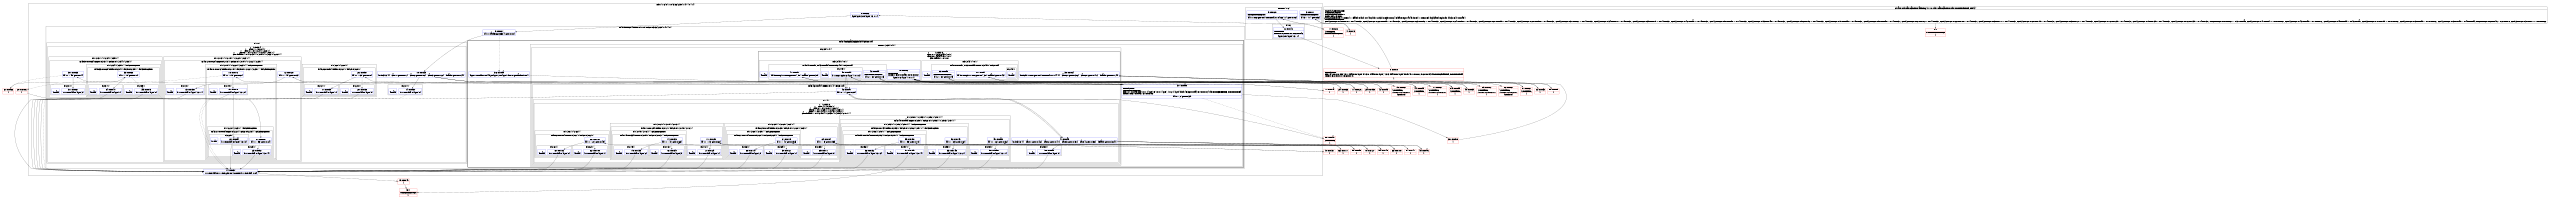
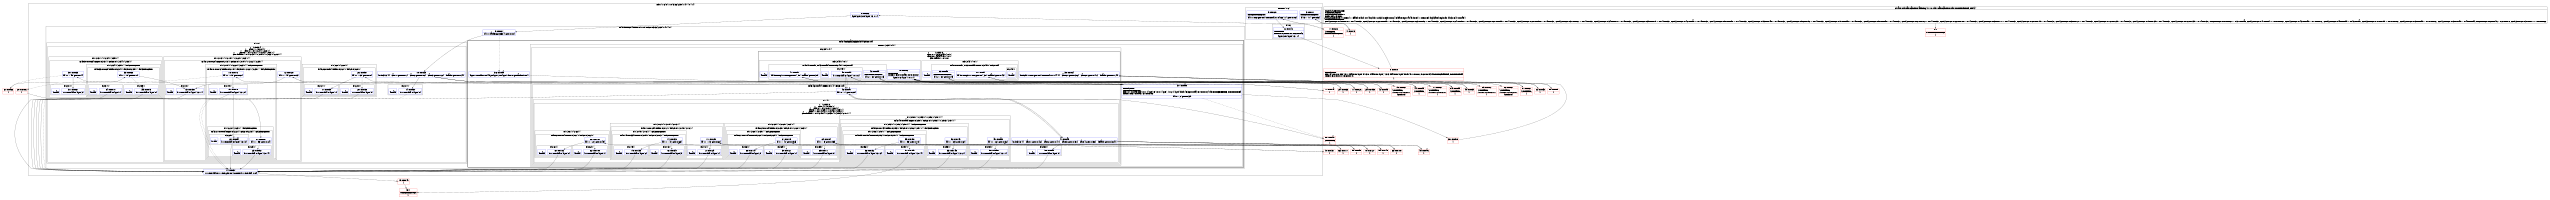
  digraph {
    node [color=blue shape=record]
    n1 [label="{6\:\ 0x004c|LOOP_END\lLOOP:0: B:2:0x0010\-\>B:6:0x004c\l|lbyte r3 = (byte) (r3 \- 1)l}"]
    n2 [label="{3\:\ 0x0011|ADDED_TO_REGION\l|lif (r3 \> (\-1)) goto L96l}"]
    n3 [label="{5\:\ 0x0020|ADDED_TO_REGION\l|lif (r11.enB.getMon().monster[r3 + 8] == (\-1)) goto L106l}"]
    n4 [label="{24\:\ 0x0050|lr11.enB.skill = (byte) 0l}"]
    n5 [label="{|lbreakl}"]
    n6 [label="{27\:\ 0x0059|lr11.enB.skill = (byte) 1l}"]
    n7 [label="{|lbreakl}"]
    n8 [label="{28\:\ 0x005e|lr11.enB.skill = (byte) 0l}"]
    n9 [label="{|lbreakl}"]
    n10 [label="{26\:\ 0x0057|lif (r1 \< 65) goto L110l}"]
    n11 [label="{31\:\ 0x0067|lr11.enB.skill = (byte) 2l}"]
    n12 [label="{|lbreakl}"]
    n13 [label="{34\:\ 0x0070|lr11.enB.skill = (byte) 1l}"]
    n14 [label="{|lbreakl}"]
    n15 [label="{35\:\ 0x0075|lr11.enB.skill = (byte) 0l}"]
    n16 [label="{|lbreakl}"]
    n17 [label="{33\:\ 0x006e|lif (r1 \> 75) goto L117l}"]
    n18 [label="{30\:\ 0x0065|lif (r1 \< 45) goto L114l}"]
    n19 [label="{13\:\ 0x0030|lr11.enB.skill = (byte) (r3 \- 1)l}"]
    n20 [label="{|lbreakl}"]
    n21 [label="{19\:\ 0x007e|lr11.enB.skill = (byte) (r3 \- 2)l}"]
    n22 [label="{|lbreakl}"]
    n23 [label="{22\:\ 0x008a|lr11.enB.skill = (byte) (r3 \- 3)l}"]
    n24 [label="{|lbreakl}"]
    n25 [label="{23\:\ 0x0092|lr11.enB.skill = (byte) (r3 \- 4)l}"]
    n26 [label="{|lbreakl}"]
    n27 [label="{21\:\ 0x0088|lif (r1 \< 95) goto L124l}"]
    n28 [label="{18\:\ 0x007c|lif (r1 \< 75) goto L121l}"]
    n29 [label="{12\:\ 0x002e|lif (r1 \< 45) goto L103l}"]
    n30 [label="{10\:\ 0x0029|lswitch(r3) \{l    case 1: goto L107;l    case 2: goto L108;l    case 3: goto L112;l    default: goto L101;l\}l}"]
-   n31 [label="{45\:\ 0x00dd|lr11.enB.region = (byte) (r0 + 6)l}"]
+   n31 [label="{45\:\ 0x00dd|lr11.enB.skill = (byte) (r0 + 6)l}"]
    n32 [label="{|lbreakl}"]
    n33 [label="{41\:\ 0x00d7|lif (isMonHp(r11.enB.getMon(), 50) != false) goto L138l}"]
    n34 [label="{43\:\ 0x00db|ADDED_TO_REGION\l|lif (r2 \< 30) goto L176l}"]
    n35 [label="{78\:\ 0x00c7|LOOP_END\lLOOP:1: B:37:0x00a5\-\>B:78:0x00c7\l|lbyte r0 = (byte) (r0 + 1)l}"]
    n36 [label="{|lbreakl}"]
    n37 [label="{|lbreakl}"]
    n38 [label="{81\:\ 0x00f1|lif (isMonHp(r11.enB.getMon(), 30) != false) goto L143l}"]
    n39 [label="{83\:\ 0x00f5|ADDED_TO_REGION\l|lif (r2 \< 30) goto L175l}"]
    n40 [label="{|lbreakl}"]
    n41 [label="{39\:\ 0x00c4|lswitch(r11.enB.getMon().monster[r0 + 14]) \{l    case 27: goto L136;l    case 28: goto L141;l    default: goto L177;l\}l}"]
    n42 [label="{58\:\ 0x00f8|lr11.enB.skill = (byte) 0l}"]
    n43 [label="{|lbreakl}"]
    n44 [label="{61\:\ 0x0102|lr11.enB.skill = (byte) 0l}"]
    n45 [label="{|lbreakl}"]
    n46 [label="{62\:\ 0x0108|lr11.enB.skill = (byte) 1l}"]
    n47 [label="{|lbreakl}"]
    n48 [label="{60\:\ 0x0100|lif (r1 \< 20) goto L149l}"]
    n49 [label="{65\:\ 0x0111|lr11.enB.skill = (byte) 0l}"]
    n50 [label="{|lbreakl}"]
    n51 [label="{68\:\ 0x011b|lr11.enB.skill = (byte) 2l}"]
    n52 [label="{|lbreakl}"]
    n53 [label="{69\:\ 0x0121|lr11.enB.skill = (byte) 1l}"]
    n54 [label="{|lbreakl}"]
    n55 [label="{67\:\ 0x0119|lif (r1 \> 40) goto L156l}"]
    n56 [label="{64\:\ 0x010f|lif (r1 \< 5) goto L153l}"]
    n57 [label="{72\:\ 0x012b|lr11.enB.skill = (byte) 1l}"]
    n58 [label="{|lbreakl}"]
    n59 [label="{75\:\ 0x0135|lr11.enB.skill = (byte) 2l}"]
    n60 [label="{|lbreakl}"]
    n61 [label="{76\:\ 0x013b|lr11.enB.skill = (byte) 3l}"]
    n62 [label="{|lbreakl}"]
    n63 [label="{74\:\ 0x0133|lif (r1 \< 40) goto L163l}"]
    n64 [label="{71\:\ 0x0129|lif (r1 \< 15) goto L160l}"]
    n65 [label="{50\:\ 0x00b0|lr11.enB.skill = (byte) (r3 \- 1)l}"]
    n66 [label="{|lbreakl}"]
    n67 [label="{53\:\ 0x0145|lr11.enB.skill = (byte) (r3 \- 2)l}"]
    n68 [label="{|lbreakl}"]
    n69 [label="{56\:\ 0x0152|lr11.enB.skill = (byte) (r3 \- 3)l}"]
    n70 [label="{|lbreakl}"]
    n71 [label="{57\:\ 0x015b|lr11.enB.skill = (byte) (r3 \- 4)l}"]
    n72 [label="{|lbreakl}"]
    n73 [label="{55\:\ 0x0150|lif (r1 \< 95) goto L170l}"]
    n74 [label="{52\:\ 0x0143|lif (r1 \< 85) goto L167l}"]
    n75 [label="{49\:\ 0x00ae|lif (r1 \< 60) goto L132l}"]
    n76 [label="{47\:\ 0x00a9|lswitch(r3) \{l    case 1: goto L146;l    case 2: goto L147;l    case 3: goto L151;l    case 4: goto L158;l    default: goto L130;l\}l}"]
    n77 [label="{46\:\ 0x00a7|lif (r0 \> 1) goto L129l}"]
    n78 [label="{37\:\ 0x00a5|LOOP_START\lADDED_TO_REGION\lPHI: r0l  0x00a5: PHI (r0v1 'i' byte) = (r0v0 'i' byte), (r0v2 'i' byte) binds: [B:36:0x009a, B:78:0x00c7] A[DONT_GENERATE, DONT_INLINE]\lLOOP:1: B:37:0x00a5\-\>B:78:0x00c7\l|lif (r0 \< 2) goto L133l}"]
    n79 [label="{36\:\ 0x009a|lbyte r0 = 0ldm.Ms.i()lbyte byte r2 = (byte) dm.Ms.getRandom(100)l}"]
    n80 [label="{9\:\ 0x0027|lif (r11.battle_type == 4) goto L100l}"]
    n81 [label="{8\:\ 0x0022|lbyte byte r3 = (byte) (r3 + 1)l}"]
    n82 [label="{14\:\ 0x0037|lr11.enB.skill = r11.enB.getMon().monster[r11.enB.skill + 8]l}"]
    n83 [color=red label="{2\:\ 0x0010|LOOP_START\lPHI: r3l  0x0010: PHI (r3v1 'skill_num' byte) = (r3v0 'skill_num' byte), (r3v3 'skill_num' byte) binds: [B:1:0x0000, B:6:0x004c] A[DONT_GENERATE, DONT_INLINE]\lLOOP:0: B:2:0x0010\-\>B:6:0x004c\l|l}"]
    n84 [color=red label="{4\:\ 0x0013|l}"]
    n85 [color=red label="{7\:\ 0x0022|SYNTHETIC\lADDED_TO_REGION\l|l}"]
    n86 [color=red label="{32\:\ 0x006c|l}"]
    n87 [color=red label="{20\:\ 0x0086|l}"]
    n88 [color=red label="{17\:\ 0x007a|l}"]
    n89 [color=red label="{11\:\ 0x002c|l}"]
    n90 [color=red label="{25\:\ 0x0055|l}"]
    n91 [color=red label="{29\:\ 0x0063|l}"]
    n92 [color=red label="{42\:\ 0x00d9|l}"]
    n93 [color=red label="{79\:\ 0x00c7|SYNTHETIC\lADDED_TO_REGION\l|lcontinuel}"]
    n94 [color=red label="{44\:\ 0x00dd|SYNTHETIC\l|l}"]
    n95 [color=red label="{77\:\ 0x00c7|SYNTHETIC\lADDED_TO_REGION\l|l}"]
    n96 [color=red label="{82\:\ 0x00f3|l}"]
    n97 [color=red label="{86\:\ 0x00c7|SYNTHETIC\lADDED_TO_REGION\l|lcontinuel}"]
    n98 [color=red label="{84\:\ 0x00dd|SYNTHETIC\l|l}"]
    n99 [color=red label="{85\:\ 0x00c7|SYNTHETIC\lADDED_TO_REGION\l|l}"]
    n100 [color=red label="{40\:\ 0x00cb|l}"]
    n101 [color=red label="{80\:\ 0x00e5|l}"]
    n102 [color=red label="{87\:\ 0x00c7|SYNTHETIC\l|l}"]
    n103 [color=red label="{66\:\ 0x0117|l}"]
    n104 [color=red label="{73\:\ 0x0131|l}"]
    n105 [color=red label="{16\:\ ?|MTH_EXIT_BLOCK\l|l}"]
    n106 [color=red label="{54\:\ 0x014e|l}"]
-   n107 [color=red label="{51\:\ 0x0141|l}"]
    n108 [color=red label="{48\:\ 0x00ac|l}"]
    n109 [color=red label="{59\:\ 0x00fe|l}"]
    n110 [color=red label="{63\:\ 0x010e|l}"]
    n111 [color=red label="{70\:\ 0x0127|l}"]
    n112 [color=red label="{38\:\ 0x00b8|l}"]
    n113 [color=red label="{88\:\ 0x00a7|SYNTHETIC\l|l}"]
    n114 [color=red label="{15\:\ 0x004b|l}"]
    n115 [color=red label="{0\:\ ?|MTH_ENTER_BLOCK\l|l}"]
    n116 [label="{private void main.GameRun.aiEnemy((r11v0 'this' main.GameRun A[IMMUTABLE_TYPE, THIS]))  | INCONSISTENT_CODE\lUSE_LINES_HINTS\lCOMPUTE_POST_DOM\lTYPE_VARS: EMPTY\lJadxCommentsAttr\{l WARN: l \-\> Failed to find 'out' block for switch in B:39:0x00c4. Please report as an issue.l \-\> Removed duplicated region for block: B:47:0x00a9 \}\lINLINE_NOT_NEEDED\lCROSS_EDGE: B:19:0x007e \-\> B:14:0x0037, CROSS_EDGE: B:22:0x008a \-\> B:14:0x0037, CROSS_EDGE: B:23:0x0092 \-\> B:14:0x0037, CROSS_EDGE: B:24:0x0050 \-\> B:14:0x0037, CROSS_EDGE: B:27:0x0059 \-\> B:14:0x0037, CROSS_EDGE: B:28:0x005e \-\> B:14:0x0037, CROSS_EDGE: B:31:0x0067 \-\> B:14:0x0037, CROSS_EDGE: B:34:0x0070 \-\> B:14:0x0037, CROSS_EDGE: B:35:0x0075 \-\> B:14:0x0037, CROSS_EDGE: B:46:0x00a7 \-\> B:14:0x0037, CROSS_EDGE: B:50:0x00b0 \-\> B:14:0x0037, CROSS_EDGE: B:53:0x0145 \-\> B:14:0x0037, CROSS_EDGE: B:56:0x0152 \-\> B:14:0x0037, CROSS_EDGE: B:57:0x015b \-\> B:14:0x0037, CROSS_EDGE: B:58:0x00f8 \-\> B:14:0x0037, CROSS_EDGE: B:61:0x0102 \-\> B:14:0x0037, CROSS_EDGE: B:62:0x0108 \-\> B:14:0x0037, CROSS_EDGE: B:65:0x0111 \-\> B:14:0x0037, CROSS_EDGE: B:68:0x011b \-\> B:14:0x0037, CROSS_EDGE: B:69:0x0121 \-\> B:14:0x0037, CROSS_EDGE: B:72:0x012b \-\> B:14:0x0037, CROSS_EDGE: B:75:0x0135 \-\> B:14:0x0037, CROSS_EDGE: B:76:0x013b \-\> B:14:0x0037, BACK_EDGE: B:78:0x00c7 \-\> B:37:0x00a5, CROSS_EDGE: B:41:0x00d7 \-\> B:78:0x00c7, CROSS_EDGE: B:43:0x00db \-\> B:78:0x00c7, CROSS_EDGE: B:45:0x00dd \-\> B:46:0x00a7, CROSS_EDGE: B:81:0x00f1 \-\> B:78:0x00c7, CROSS_EDGE: B:83:0x00f5 \-\> B:78:0x00c7, CROSS_EDGE: B:83:0x00f5 \-\> B:45:0x00dd, BACK_EDGE: B:6:0x004c \-\> B:2:0x0010, CROSS_EDGE: B:3:0x0011 \-\> B:8:0x0022\l}" color=""]
    subgraph cluster_1 {
      label="R(5:1|(1:6)|8|(1:10)(3:36|(2:39|(1:47))|(0))|14)"
      n81
      n82
      subgraph cluster_2 {
        label="LOOP:0: (1:6)"
        n2
        n3
        subgraph cluster_3 {
          label="R(1:6)"
          n1
        }
      }
      subgraph cluster_4 {
        label="IF [B:9:0x0027] THEN: R(1:10) ELSE: R(3:36|(2:39|(1:47))|(0))"
        n80
        subgraph cluster_5 {
          label="R(1:10)"
          subgraph cluster_6 {
            label="Switch: 4\n case 1 -> R(2:24|1)\n case 2 -> R(1:(2:27|1)(2:28|1))\n case 3 -> R(1:(2:31|1)(1:(2:34|1)(2:35|1)))\n case default -> R(1:(2:13|1)(1:(2:19|1)(1:(2:22|1)(2:23|1))))"
            n30
            subgraph cluster_7 {
              label="R(2:24|1)"
              n4
              n5
            }
            subgraph cluster_8 {
              label="R(1:(2:27|1)(2:28|1))"
              subgraph cluster_9 {
                label="IF [B:26:0x0057] THEN: R(2:27|1) ELSE: R(2:28|1)"
                n10
                subgraph cluster_10 {
                  label="R(2:27|1)"
                  n6
                  n7
                }
                subgraph cluster_11 {
                  label="R(2:28|1)"
                  n8
                  n9
                }
              }
            }
            subgraph cluster_12 {
              label="R(1:(2:31|1)(1:(2:34|1)(2:35|1)))"
              subgraph cluster_13 {
                label="IF [B:30:0x0065] THEN: R(2:31|1) ELSE: R(1:(2:34|1)(2:35|1))"
                n18
                subgraph cluster_14 {
                  label="R(2:31|1)"
                  n11
                  n12
                }
                subgraph cluster_15 {
                  label="R(1:(2:34|1)(2:35|1)) | ELSE_IF_CHAIN\l"
                  subgraph cluster_16 {
                    label="IF [B:33:0x006e] THEN: R(2:34|1) ELSE: R(2:35|1) | ELSE_IF_CHAIN\l"
                    n17
                    subgraph cluster_17 {
                      label="R(2:34|1)"
                      n13
                      n14
                    }
                    subgraph cluster_18 {
                      label="R(2:35|1)"
                      n15
                      n16
                    }
                  }
                }
              }
            }
            subgraph cluster_19 {
              label="R(1:(2:13|1)(1:(2:19|1)(1:(2:22|1)(2:23|1))))"
              subgraph cluster_20 {
                label="IF [B:12:0x002e] THEN: R(2:13|1) ELSE: R(1:(2:19|1)(1:(2:22|1)(2:23|1)))"
                n29
                subgraph cluster_21 {
                  label="R(2:13|1)"
                  n19
                  n20
                }
                subgraph cluster_22 {
                  label="R(1:(2:19|1)(1:(2:22|1)(2:23|1))) | ELSE_IF_CHAIN\l"
                  subgraph cluster_23 {
                    label="IF [B:18:0x007c] THEN: R(2:19|1) ELSE: R(1:(2:22|1)(2:23|1)) | ELSE_IF_CHAIN\l"
                    n28
                    subgraph cluster_24 {
                      label="R(2:19|1)"
                      n21
                      n22
                    }
                    subgraph cluster_25 {
                      label="R(1:(2:22|1)(2:23|1)) | ELSE_IF_CHAIN\l"
                      subgraph cluster_26 {
                        label="IF [B:21:0x0088] THEN: R(2:22|1) ELSE: R(2:23|1) | ELSE_IF_CHAIN\l"
                        n27
                        subgraph cluster_27 {
                          label="R(2:22|1)"
                          n23
                          n24
                        }
                        subgraph cluster_28 {
                          label="R(2:23|1)"
                          n25
                          n26
                        }
                      }
                    }
                  }
                }
              }
            }
          }
        }
        subgraph cluster_29 {
          label="R(3:36|(2:39|(1:47))|(0))"
          n79
          subgraph cluster_30 {
            label="LOOP:1: (2:39|(1:47))"
            n78
            subgraph cluster_31 {
              label="R(2:39|(1:47))"
              subgraph cluster_32 {
                label="Switch: 3\n case 27 -> R(3:(2:45|1)|78|1)\n case 28 -> R(3:(2:45|1)|78|1)\n case default -> R(1:78)"
                n41
                subgraph cluster_33 {
                  label="R(3:(2:45|1)|78|1)"
                  n35
                  n36
                  subgraph cluster_34 {
                    label="IF [B:41:0x00d7, B:43:0x00db] THEN: R(2:45|1) ELSE: null"
                    n33
                    n34
                    subgraph cluster_35 {
                      label="R(2:45|1)"
                      n31
                      n32
                    }
                  }
                }
                subgraph cluster_36 {
                  label="R(3:(2:45|1)|78|1)"
                  n40
                  subgraph cluster_37 {
                    label="IF [B:81:0x00f1, B:83:0x00f5] THEN: R(2:45|1) ELSE: null"
                    n38
                    n39
                    subgraph cluster_38 {
                      label="R(2:45|1)"
                      n37
                    }
                  }
                }
                subgraph cluster_39 {
                  label="R(1:78)"
                }
              }
              subgraph cluster_40 {
                label="IF [B:46:0x00a7] THEN: R(1:47) ELSE: null"
                n77
                subgraph cluster_41 {
                  label="R(1:47)"
                  subgraph cluster_42 {
                    label="Switch: 5\n case 1 -> R(2:58|1)\n case 2 -> R(1:(2:61|1)(2:62|1))\n case 3 -> R(1:(2:65|1)(1:(2:68|1)(2:69|1)))\n case 4 -> R(1:(2:72|1)(1:(2:75|1)(2:76|1)))\n case default -> R(1:(2:50|1)(1:(2:53|1)(1:(2:56|1)(2:57|1))))"
                    n76
                    subgraph cluster_43 {
                      label="R(2:58|1)"
                      n42
                      n43
                    }
                    subgraph cluster_44 {
                      label="R(1:(2:61|1)(2:62|1))"
                      subgraph cluster_45 {
                        label="IF [B:60:0x0100] THEN: R(2:61|1) ELSE: R(2:62|1)"
                        n48
                        subgraph cluster_46 {
                          label="R(2:61|1)"
                          n44
                          n45
                        }
                        subgraph cluster_47 {
                          label="R(2:62|1)"
                          n46
                          n47
                        }
                      }
                    }
                    subgraph cluster_48 {
                      label="R(1:(2:65|1)(1:(2:68|1)(2:69|1)))"
                      subgraph cluster_49 {
                        label="IF [B:64:0x010f] THEN: R(2:65|1) ELSE: R(1:(2:68|1)(2:69|1))"
                        n56
                        subgraph cluster_50 {
                          label="R(2:65|1)"
                          n49
                          n50
                        }
                        subgraph cluster_51 {
                          label="R(1:(2:68|1)(2:69|1)) | ELSE_IF_CHAIN\l"
                          subgraph cluster_52 {
                            label="IF [B:67:0x0119] THEN: R(2:68|1) ELSE: R(2:69|1) | ELSE_IF_CHAIN\l"
                            n55
                            subgraph cluster_53 {
                              label="R(2:68|1)"
                              n51
                              n52
                            }
                            subgraph cluster_54 {
                              label="R(2:69|1)"
                              n53
                              n54
                            }
                          }
                        }
                      }
                    }
                    subgraph cluster_55 {
                      label="R(1:(2:72|1)(1:(2:75|1)(2:76|1)))"
                      subgraph cluster_56 {
                        label="IF [B:71:0x0129] THEN: R(2:72|1) ELSE: R(1:(2:75|1)(2:76|1))"
                        n64
                        subgraph cluster_57 {
                          label="R(2:72|1)"
                          n57
                          n58
                        }
                        subgraph cluster_58 {
                          label="R(1:(2:75|1)(2:76|1)) | ELSE_IF_CHAIN\l"
                          subgraph cluster_59 {
                            label="IF [B:74:0x0133] THEN: R(2:75|1) ELSE: R(2:76|1) | ELSE_IF_CHAIN\l"
                            n63
                            subgraph cluster_60 {
                              label="R(2:75|1)"
                              n59
                              n60
                            }
                            subgraph cluster_61 {
                              label="R(2:76|1)"
                              n61
                              n62
                            }
                          }
                        }
                      }
                    }
                    subgraph cluster_62 {
                      label="R(1:(2:50|1)(1:(2:53|1)(1:(2:56|1)(2:57|1))))"
                      subgraph cluster_63 {
                        label="IF [B:49:0x00ae] THEN: R(2:50|1) ELSE: R(1:(2:53|1)(1:(2:56|1)(2:57|1)))"
                        n75
                        subgraph cluster_64 {
                          label="R(2:50|1)"
                          n65
                          n66
                        }
                        subgraph cluster_65 {
                          label="R(1:(2:53|1)(1:(2:56|1)(2:57|1))) | ELSE_IF_CHAIN\l"
                          subgraph cluster_66 {
                            label="IF [B:52:0x0143] THEN: R(2:53|1) ELSE: R(1:(2:56|1)(2:57|1)) | ELSE_IF_CHAIN\l"
                            n74
                            subgraph cluster_67 {
                              label="R(2:53|1)"
                              n67
                              n68
                            }
                            subgraph cluster_68 {
                              label="R(1:(2:56|1)(2:57|1)) | ELSE_IF_CHAIN\l"
                              subgraph cluster_69 {
                                label="IF [B:55:0x0150] THEN: R(2:56|1) ELSE: R(2:57|1) | ELSE_IF_CHAIN\l"
                                n73
                                subgraph cluster_70 {
                                  label="R(2:56|1)"
                                  n69
                                  n70
                                }
                                subgraph cluster_71 {
                                  label="R(2:57|1)"
                                  n71
                                  n72
                                }
                              }
                            }
                          }
                        }
                      }
                    }
                  }
                }
              }
            }
          }
          subgraph cluster_72 {
            label="IF [B:46:0x00a7] THEN: R(0) ELSE: null"
            subgraph cluster_73 {
              label="R(0)"
            }
          }
        }
      }
    }
    n1 -> n83
    n2 -> n84
    n3 -> n1
    n3 -> n85 [style=dashed]
    n4 -> n82 [style=dashed]
    n6 -> n82
    n8 -> n82
    n10 -> n6
    n10 -> n8 [style=dashed]
    n13 -> n82
    n15 -> n82
-   n17 -> n13
+   n17 -> n19
    n17 -> n15 [style=dashed]
    n18 -> n11
    n18 -> n86 [style=dashed]
    n19 -> n82
    n21 -> n23
    n21 -> n82
    n23 -> n82
    n25 -> n82
    n27 -> n25 [style=dashed]
    n28 -> n21
    n28 -> n87 [style=dashed]
    n29 -> n19
    n29 -> n88 [style=dashed]
    n30 -> n4
    n30 -> n89
    n30 -> n90
    n30 -> n91
    n31 -> n77
    n31 -> n77
    n33 -> n92
    n33 -> n93 [style=dashed]
    n34 -> n94
    n34 -> n95 [style=dashed]
    n35 -> n78
    n35 -> n78
    n35 -> n78
    n38 -> n96
    n38 -> n97 [style=dashed]
    n39 -> n98
    n39 -> n99 [style=dashed]
    n41 -> n100
    n41 -> n101
    n41 -> n102
    n42 -> n82
    n44 -> n82
    n46 -> n82
    n48 -> n44
    n48 -> n46 [style=dashed]
    n49 -> n82
    n51 -> n82
    n53 -> n82
    n55 -> n51
    n55 -> n53 [style=dashed]
    n56 -> n49
    n56 -> n103 [style=dashed]
    n57 -> n82
    n59 -> n82
    n61 -> n82
    n63 -> n59
    n63 -> n61 [style=dashed]
    n64 -> n57
    n64 -> n104 [style=dashed]
    n65 -> n82
    n67 -> n82
    n69 -> n82
    n71 -> n105
    n73 -> n69
    n73 -> n71 [style=dashed]
    n74 -> n67
    n74 -> n106 [style=dashed]
    n75 -> n65
-   n75 -> n107 [style=dashed]
    n76 -> n42
    n76 -> n108
    n76 -> n109
    n76 -> n110
    n76 -> n111
    n77 -> n76
    n77 -> n76
    n77 -> n82 [style=dashed]
    n77 -> n82 [style=dashed]
    n78 -> n112
    n78 -> n113 [style=dashed]
    n79 -> n78
    n80 -> n30
    n80 -> n79 [style=dashed]
    n81 -> n80
    n82 -> n114
    n83 -> n2
    n84 -> n3
    n85 -> n81
    n86 -> n17
    n87 -> n27
    n88 -> n28
    n89 -> n29
    n90 -> n10
    n91 -> n18
    n92 -> n34
    n93 -> n35
    n94 -> n31
    n95 -> n35
    n96 -> n39
    n97 -> n35
    n98 -> n31
    n99 -> n35
    n100 -> n33
    n101 -> n38
    n102 -> n35
    n103 -> n55
    n104 -> n63
    n106 -> n73
-   n107 -> n74
    n108 -> n75
    n109 -> n48
    n110 -> n56
    n111 -> n64
    n112 -> n41
    n113 -> n77
    n114 -> n105
    n116 -> n115
  }
